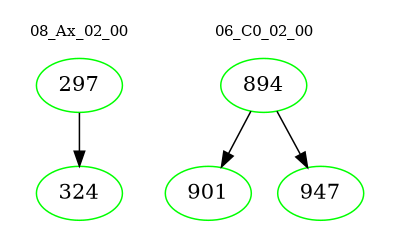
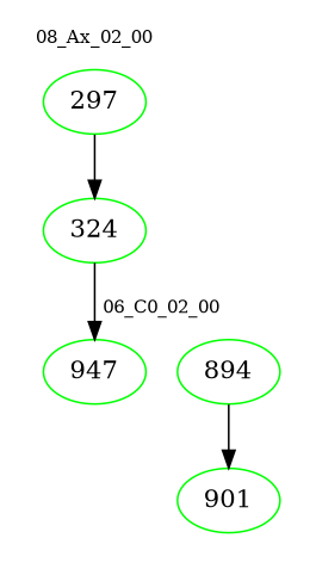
  digraph {
    node [color=green]
    edge [color=black]
    n1 [label=297]
    n2 [label=324]
    n3 [label=901]
    n4 [label=894]
    n5 [label=947]
    subgraph cluster_1 {
      color=white
      fontsize=10
      label="08_Ax_02_00"
      n1
      n2
    }
    subgraph cluster_2 {
      color=white
      fontsize=10
      label="06_C0_02_00"
      n3
      n4
      n5
    }
    n1 -> n2
    n4 -> n3
-   n4 -> n5
+   n2 -> n5
  }
